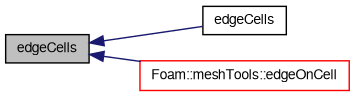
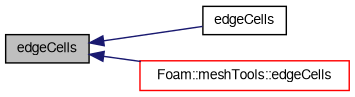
  digraph {
    rankdir=LR
    node [color=black fontname=FreeSans fontsize=10 shape=record]
    edge [color=midnightblue dir=back fontname=FreeSans fontsize=10 labelfontname=FreeSans labelfontsize=10 style=solid]
    n1 [fillcolor=grey75 fontcolor=black height=0.2 label=edgeCells style=filled width=0.4]
    n2 [height=0.2 label=edgeCells width=0.4]
-   n3 [color=red height=0.2 label="Foam::meshTools::edgeOnCell" width=0.4]
+   n3 [color=red height=0.2 label="Foam::meshTools::edgeCells" width=0.4]
    n1 -> n2
    n1 -> n3
  }
